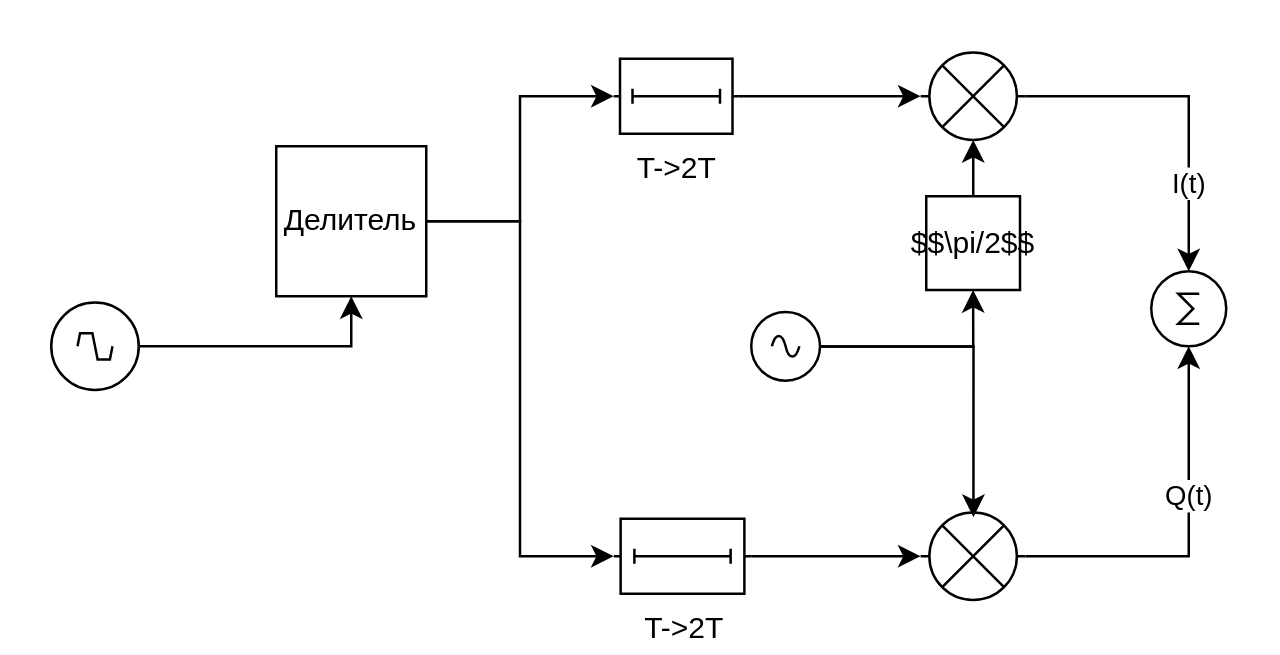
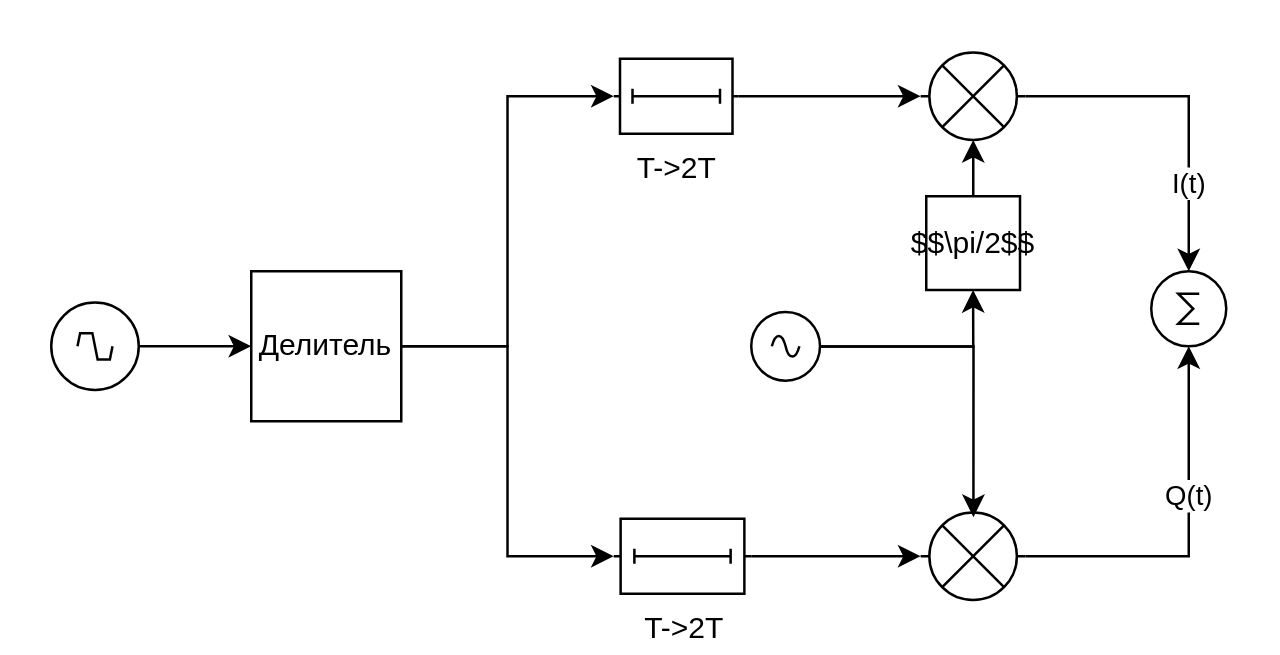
  <mxCell id="0" />
  <mxCell id="1" parent="0" />
- <mxCell id="2" value="Делитель" style="whiteSpace=wrap;html=1;aspect=fixed;" vertex="1" parent="1"><mxGeometry x="110" y="58" width="60" height="60" as="geometry" /></mxCell>
+ <mxCell id="2" value="Делитель" style="whiteSpace=wrap;html=1;aspect=fixed;" vertex="1" parent="1"><mxGeometry x="100" y="108" width="60" height="60" as="geometry" /></mxCell>
  <mxCell id="3" value="" style="pointerEvents=1;verticalLabelPosition=bottom;shadow=0;dashed=0;align=center;html=1;verticalAlign=top;shape=mxgraph.electrical.miscellaneous.light_bulb;" vertex="1" parent="1"><mxGeometry x="367.75" y="20.5" width="42" height="35" as="geometry" /></mxCell>
  <mxCell id="4" value="" style="edgeStyle=orthogonalEdgeStyle;rounded=0;orthogonalLoop=1;jettySize=auto;html=1;" edge="1" parent="1" source="5" target="2"><mxGeometry relative="1" as="geometry" /></mxCell>
  <mxCell id="5" value="" style="pointerEvents=1;verticalLabelPosition=bottom;shadow=0;dashed=0;align=center;html=1;verticalAlign=top;shape=mxgraph.electrical.signal_sources.source;aspect=fixed;points=[[0.5,0,0],[1,0.5,0],[0.5,1,0],[0,0.5,0]];elSignalType=chopSquare;" vertex="1" parent="1"><mxGeometry x="20" y="120.5" width="35" height="35" as="geometry" /></mxCell>
  <mxCell id="6" style="edgeStyle=orthogonalEdgeStyle;rounded=0;orthogonalLoop=1;jettySize=auto;html=1;entryX=0.5;entryY=1;entryDx=0;entryDy=0;" edge="1" parent="1" source="7" target="14"><mxGeometry relative="1" as="geometry" /></mxCell>
  <mxCell id="7" value="" style="pointerEvents=1;verticalLabelPosition=bottom;shadow=0;dashed=0;align=center;html=1;verticalAlign=top;shape=mxgraph.electrical.signal_sources.source;aspect=fixed;points=[[0.5,0,0],[1,0.5,0],[0.5,1,0],[0,0.5,0]];elSignalType=ac;" vertex="1" parent="1"><mxGeometry x="300" y="124.25" width="27.5" height="27.5" as="geometry" /></mxCell>
  <mxCell id="8" value="" style="edgeStyle=orthogonalEdgeStyle;rounded=0;orthogonalLoop=1;jettySize=auto;html=1;" edge="1" parent="1" source="9" target="3"><mxGeometry relative="1" as="geometry" /></mxCell>
  <mxCell id="9" value="T-&amp;gt;2T" style="pointerEvents=1;verticalLabelPosition=bottom;shadow=0;dashed=0;align=center;html=1;verticalAlign=top;shape=mxgraph.electrical.miscellaneous.delay_element" vertex="1" parent="1"><mxGeometry x="245" y="23" width="50" height="30" as="geometry" /></mxCell>
  <mxCell id="10" value="" style="edgeStyle=orthogonalEdgeStyle;rounded=0;orthogonalLoop=1;jettySize=auto;html=1;" edge="1" parent="1" source="11" target="12"><mxGeometry relative="1" as="geometry" /></mxCell>
  <mxCell id="11" value="T-&amp;gt;2T" style="pointerEvents=1;verticalLabelPosition=bottom;shadow=0;dashed=0;align=center;html=1;verticalAlign=top;shape=mxgraph.electrical.miscellaneous.delay_element" vertex="1" parent="1"><mxGeometry x="245" y="207" width="55" height="30" as="geometry" /></mxCell>
  <mxCell id="12" value="" style="pointerEvents=1;verticalLabelPosition=bottom;shadow=0;dashed=0;align=center;html=1;verticalAlign=top;shape=mxgraph.electrical.miscellaneous.light_bulb;" vertex="1" parent="1"><mxGeometry x="367.75" y="204.5" width="42" height="35" as="geometry" /></mxCell>
  <mxCell id="13" value="" style="edgeStyle=orthogonalEdgeStyle;rounded=0;orthogonalLoop=1;jettySize=auto;html=1;" edge="1" parent="1" source="14" target="3"><mxGeometry relative="1" as="geometry" /></mxCell>
  <mxCell id="14" value="$$\pi/2$$" style="whiteSpace=wrap;html=1;aspect=fixed;" vertex="1" parent="1"><mxGeometry x="370" y="78" width="37.5" height="37.5" as="geometry" /></mxCell>
  <mxCell id="15" value="" style="verticalLabelPosition=bottom;shadow=0;dashed=0;align=center;html=1;verticalAlign=top;shape=mxgraph.electrical.abstract.sum;" vertex="1" parent="1"><mxGeometry x="460" y="108" width="30" height="30" as="geometry" /></mxCell>
  <mxCell id="16" style="edgeStyle=orthogonalEdgeStyle;rounded=0;orthogonalLoop=1;jettySize=auto;html=1;entryX=0;entryY=0.5;entryDx=0;entryDy=0;entryPerimeter=0;" edge="1" parent="1" source="2" target="9"><mxGeometry relative="1" as="geometry" /></mxCell>
  <mxCell id="17" style="edgeStyle=orthogonalEdgeStyle;rounded=0;orthogonalLoop=1;jettySize=auto;html=1;entryX=0;entryY=0.5;entryDx=0;entryDy=0;entryPerimeter=0;" edge="1" parent="1" source="2" target="11"><mxGeometry relative="1" as="geometry" /></mxCell>
  <mxCell id="18" style="edgeStyle=orthogonalEdgeStyle;rounded=0;orthogonalLoop=1;jettySize=auto;html=1;entryX=0.503;entryY=0.053;entryDx=0;entryDy=0;entryPerimeter=0;" edge="1" parent="1" source="7" target="12"><mxGeometry relative="1" as="geometry" /></mxCell>
  <mxCell id="19" value="Q(t)" style="edgeStyle=orthogonalEdgeStyle;rounded=0;orthogonalLoop=1;jettySize=auto;html=1;entryX=0.5;entryY=1;entryDx=0;entryDy=0;entryPerimeter=0;" edge="1" parent="1" source="12" target="15"><mxGeometry x="0.19" relative="1" as="geometry"><mxPoint as="offset" /></mxGeometry></mxCell>
  <mxCell id="20" value="I(t)" style="edgeStyle=orthogonalEdgeStyle;rounded=0;orthogonalLoop=1;jettySize=auto;html=1;entryX=0.5;entryY=0;entryDx=0;entryDy=0;entryPerimeter=0;" edge="1" parent="1" source="3" target="15"><mxGeometry x="0.482" relative="1" as="geometry"><mxPoint as="offset" /></mxGeometry></mxCell>
